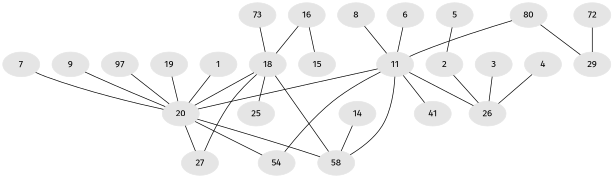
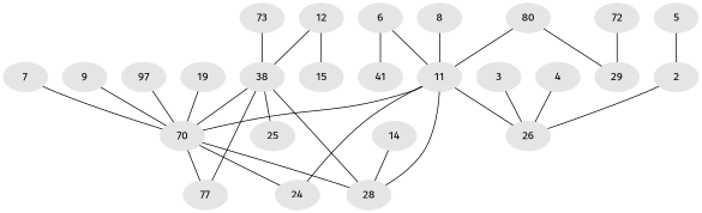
  graph {
    fontname="Fira Sans"
    node [color=gray90 fontname="Fira Sans" style=filled]
    edge [fontname="Fira Sans" weight=1.0]
-   1
-   20
-   24 [label=54]
-   28 [label=58]
-   27
+   20 [label=70]
+   24
+   28
+   27 [label=77]
    2
    26
    3
    4
    5
-   12 [label=16]
-   18
+   12
+   18 [label=38]
    15
    6
    11
    n16 [label=41]
    7
    8
    9
    25
    n21 [label=80]
    29
    n23 [label=73]
    14
    n25 [label=97]
    19
    n27 [label=72]
-   1 -- 20
    20 -- 24
    20 -- 28
    20 -- 27
    2 -- 26
    3 -- 26
    4 -- 26
    5 -- 2
    12 -- 18
    12 -- 15
    18 -- 20
    18 -- 28
    18 -- 27
    18 -- 25
    6 -- 11
    11 -- 20
    11 -- 24
    11 -- 28
    11 -- 26
-   11 -- n16
+   6 -- n16
    7 -- 20
    8 -- 11
    9 -- 20
    n21 -- 11
    n21 -- 29
    n23 -- 18
    14 -- 28
    n25 -- 20
    19 -- 20
    n27 -- 29
  }
